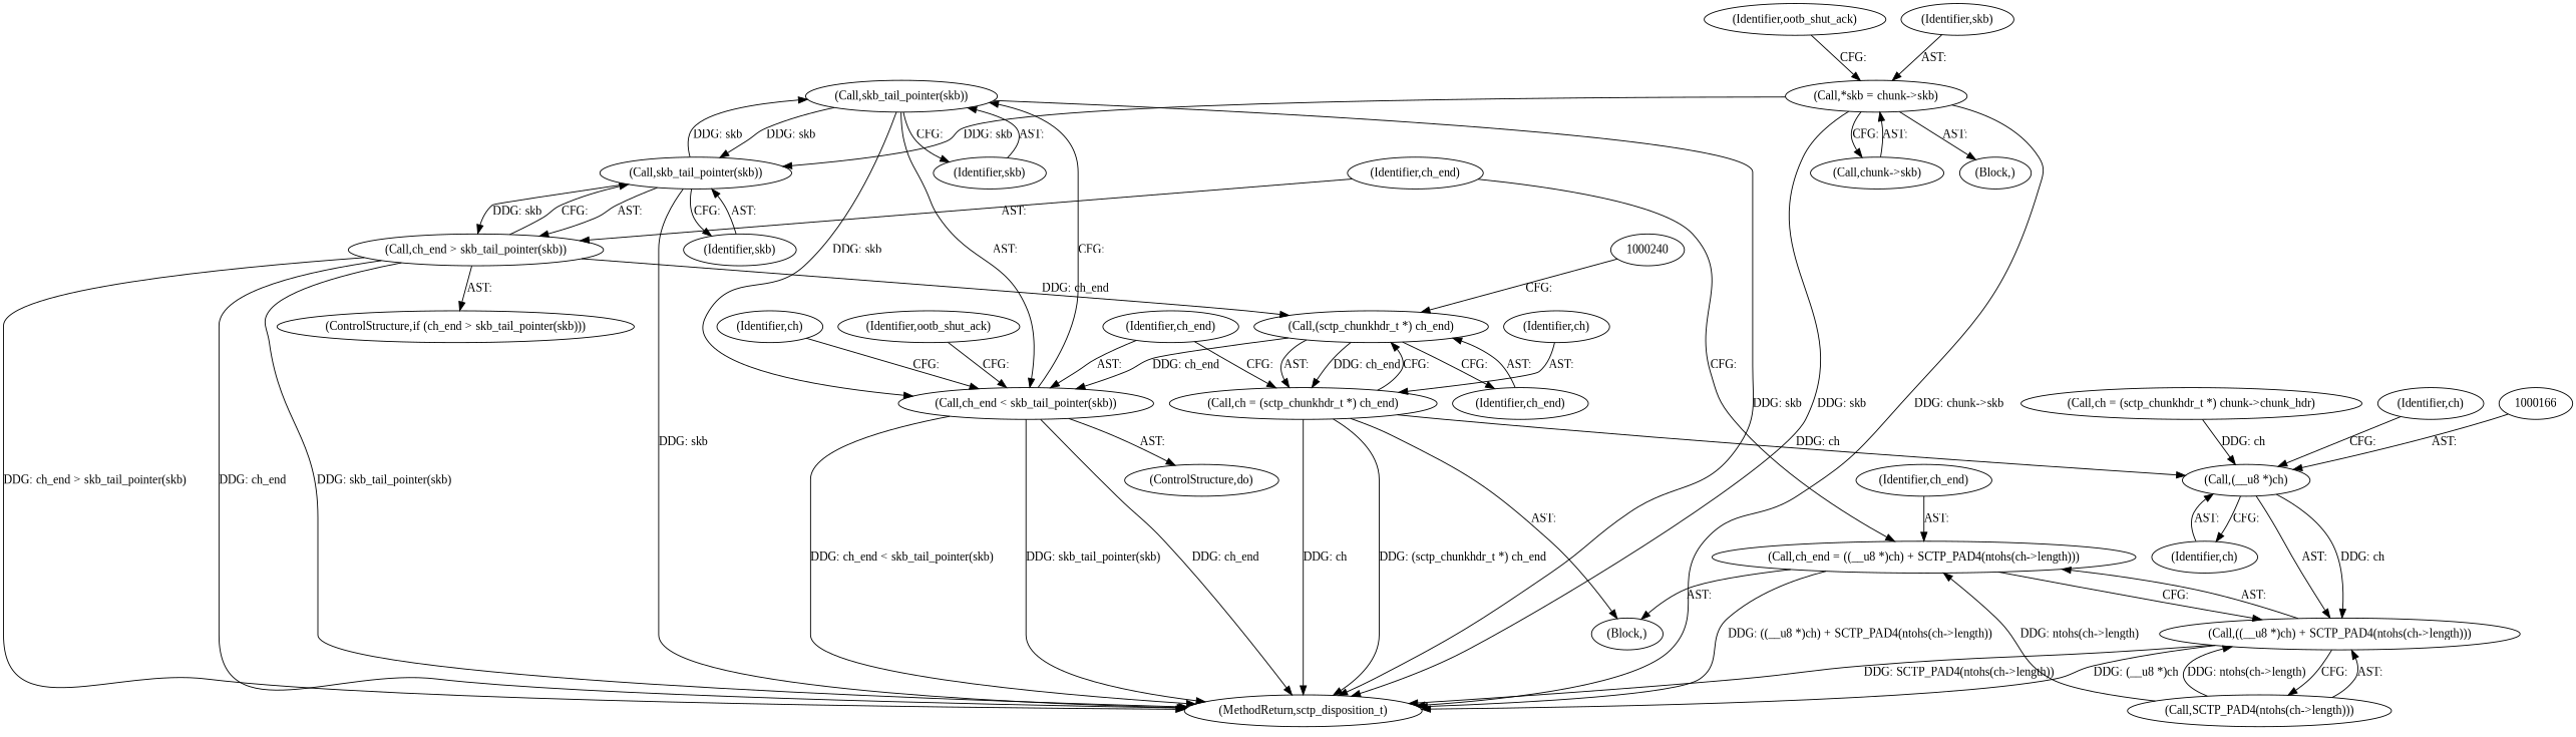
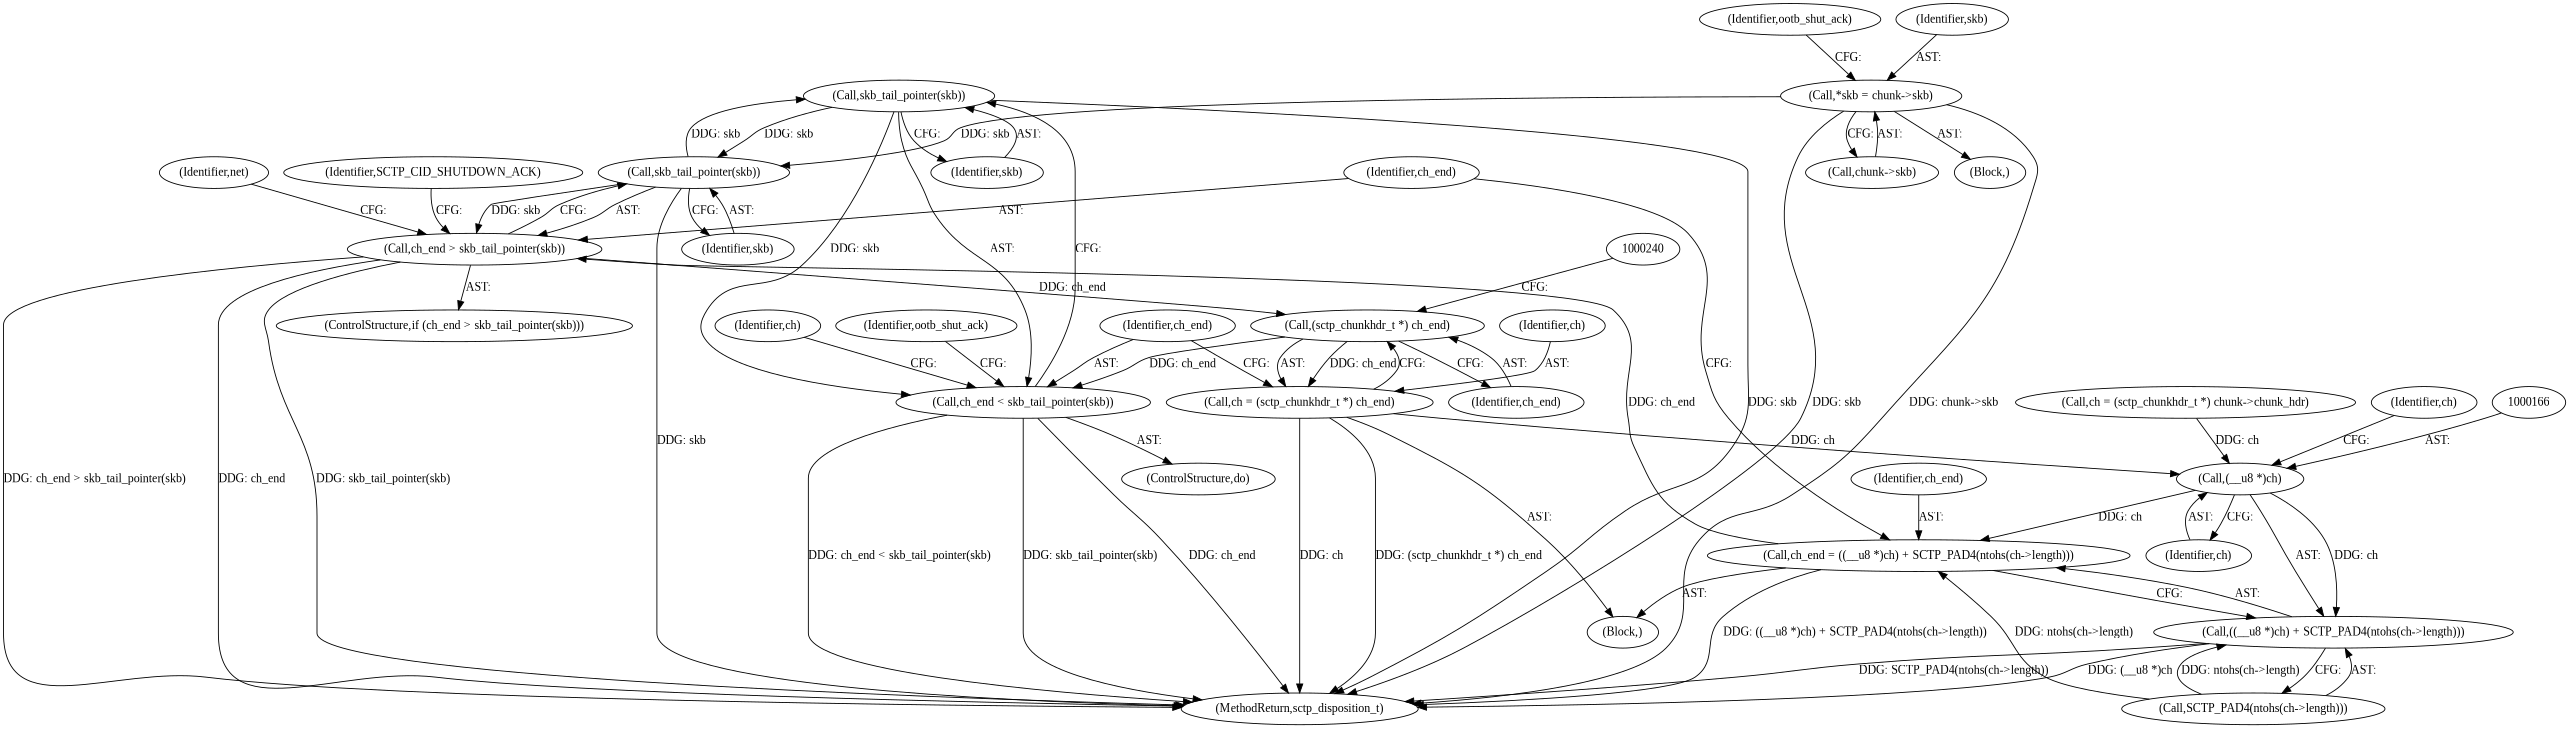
  digraph {
    fontname="Liberation Serif"
    node [fontname="Liberation Serif"]
    edge [fontname="Liberation Serif"]
    n1 [label="(Call,skb_tail_pointer(skb))"]
    n2 [label="(Call,skb_tail_pointer(skb))"]
    n3 [label="(Call,ch_end < skb_tail_pointer(skb))"]
    n4 [label="(Identifier,skb)"]
    n5 [label="(MethodReturn,sctp_disposition_t)"]
    n6 [label="(Call,ch_end > skb_tail_pointer(skb))"]
    n7 [label="(Identifier,skb)"]
    n8 [label="(ControlStructure,do)"]
    n9 [label="(Call,(sctp_chunkhdr_t *) ch_end)"]
    n10 [label="(ControlStructure,if (ch_end > skb_tail_pointer(skb)))"]
    n11 [label="(Call,*skb = chunk->skb)"]
    n12 [label="(Call,chunk->skb)"]
    n13 [label="(Block,)"]
    n14 [label="(Call,ch = (sctp_chunkhdr_t *) ch_end)"]
    n15 [label="(Identifier,ch_end)"]
    n16 [label="(Call,(__u8 *)ch)"]
    n17 [label="(Block,)"]
    n18 [label="(Call,ch_end = ((__u8 *)ch) + SCTP_PAD4(ntohs(ch->length)))"]
    n19 [label="(Call,((__u8 *)ch) + SCTP_PAD4(ntohs(ch->length)))"]
    n20 [label="(Identifier,ch)"]
    n21 [label="(Call,SCTP_PAD4(ntohs(ch->length)))"]
    n22 [label="(Identifier,ootb_shut_ack)"]
    n23 [label="(Call,ch = (sctp_chunkhdr_t *) chunk->chunk_hdr)"]
    n24 [label="(Identifier,ch)"]
    n25 [label="(Identifier,ootb_shut_ack)"]
    n26 [label="(Identifier,skb)"]
    n27 [label="(Identifier,ch)"]
    n28 [label="(Identifier,ch_end)"]
+   n29 [label="(Identifier,net)"]
    n30 [label="(Identifier,ch_end)"]
    n31 [label="(Identifier,ch)"]
    n32 [label="(Identifier,ch_end)"]
+   n33 [label="(Identifier,SCTP_CID_SHUTDOWN_ACK)"]
    1000240
    1000166
    n1 -> n2 [label="DDG: skb"]
    n1 -> n3 [label="AST: "]
    n1 -> n3 [label="DDG: skb"]
    n1 -> n4 [label="CFG: "]
    n1 -> n5 [label="DDG: skb"]
    n2 -> n1 [label="DDG: skb"]
    n2 -> n5 [label="DDG: skb"]
    n2 -> n6 [label="AST: "]
    n2 -> n6 [label="DDG: skb"]
    n2 -> n7 [label="CFG: "]
    n3 -> n1 [label="CFG: "]
    n3 -> n5 [label="DDG: ch_end < skb_tail_pointer(skb)"]
    n3 -> n5 [label="DDG: skb_tail_pointer(skb)"]
    n3 -> n5 [label="DDG: ch_end"]
    n3 -> n8 [label="AST: "]
    n4 -> n1 [label="AST: "]
    n6 -> n2 [label="CFG: "]
    n6 -> n5 [label="DDG: skb_tail_pointer(skb)"]
    n6 -> n5 [label="DDG: ch_end > skb_tail_pointer(skb)"]
    n6 -> n5 [label="DDG: ch_end"]
    n6 -> n9 [label="DDG: ch_end"]
    n6 -> n10 [label="AST: "]
    n7 -> n2 [label="AST: "]
    n9 -> n3 [label="DDG: ch_end"]
    n9 -> n14 [label="AST: "]
    n9 -> n14 [label="DDG: ch_end"]
    n9 -> n15 [label="CFG: "]
    n11 -> n2 [label="DDG: skb"]
    n11 -> n5 [label="DDG: chunk->skb"]
    n11 -> n5 [label="DDG: skb"]
    n11 -> n12 [label="CFG: "]
    n11 -> n13 [label="AST: "]
    n12 -> n11 [label="AST: "]
    n14 -> n5 [label="DDG: (sctp_chunkhdr_t *) ch_end"]
    n14 -> n5 [label="DDG: ch"]
    n14 -> n9 [label="CFG: "]
    n14 -> n16 [label="DDG: ch"]
    n14 -> n17 [label="AST: "]
    n15 -> n9 [label="AST: "]
+   n16 -> n18 [label="DDG: ch"]
    n16 -> n19 [label="AST: "]
    n16 -> n19 [label="DDG: ch"]
    n16 -> n20 [label="CFG: "]
    n18 -> n5 [label="DDG: ((__u8 *)ch) + SCTP_PAD4(ntohs(ch->length))"]
+   n18 -> n6 [label="DDG: ch_end"]
    n18 -> n17 [label="AST: "]
    n18 -> n19 [label="CFG: "]
    n19 -> n5 [label="DDG: SCTP_PAD4(ntohs(ch->length))"]
    n19 -> n5 [label="DDG: (__u8 *)ch"]
    n19 -> n18 [label="AST: "]
    n19 -> n21 [label="CFG: "]
    n20 -> n16 [label="AST: "]
    n21 -> n18 [label="DDG: ntohs(ch->length)"]
    n21 -> n19 [label="AST: "]
    n21 -> n19 [label="DDG: ntohs(ch->length)"]
    n22 -> n11 [label="CFG: "]
    n23 -> n16 [label="DDG: ch"]
    n24 -> n3 [label="CFG: "]
    n25 -> n3 [label="CFG: "]
    n26 -> n11 [label="AST: "]
    n27 -> n16 [label="CFG: "]
    n28 -> n6 [label="AST: "]
    n28 -> n18 [label="CFG: "]
+   n29 -> n6 [label="CFG: "]
    n30 -> n18 [label="AST: "]
    n31 -> n14 [label="AST: "]
    n32 -> n3 [label="AST: "]
    n32 -> n14 [label="CFG: "]
+   n33 -> n6 [label="CFG: "]
    1000240 -> n9 [label="CFG: "]
    1000166 -> n16 [label="AST: "]
  }
